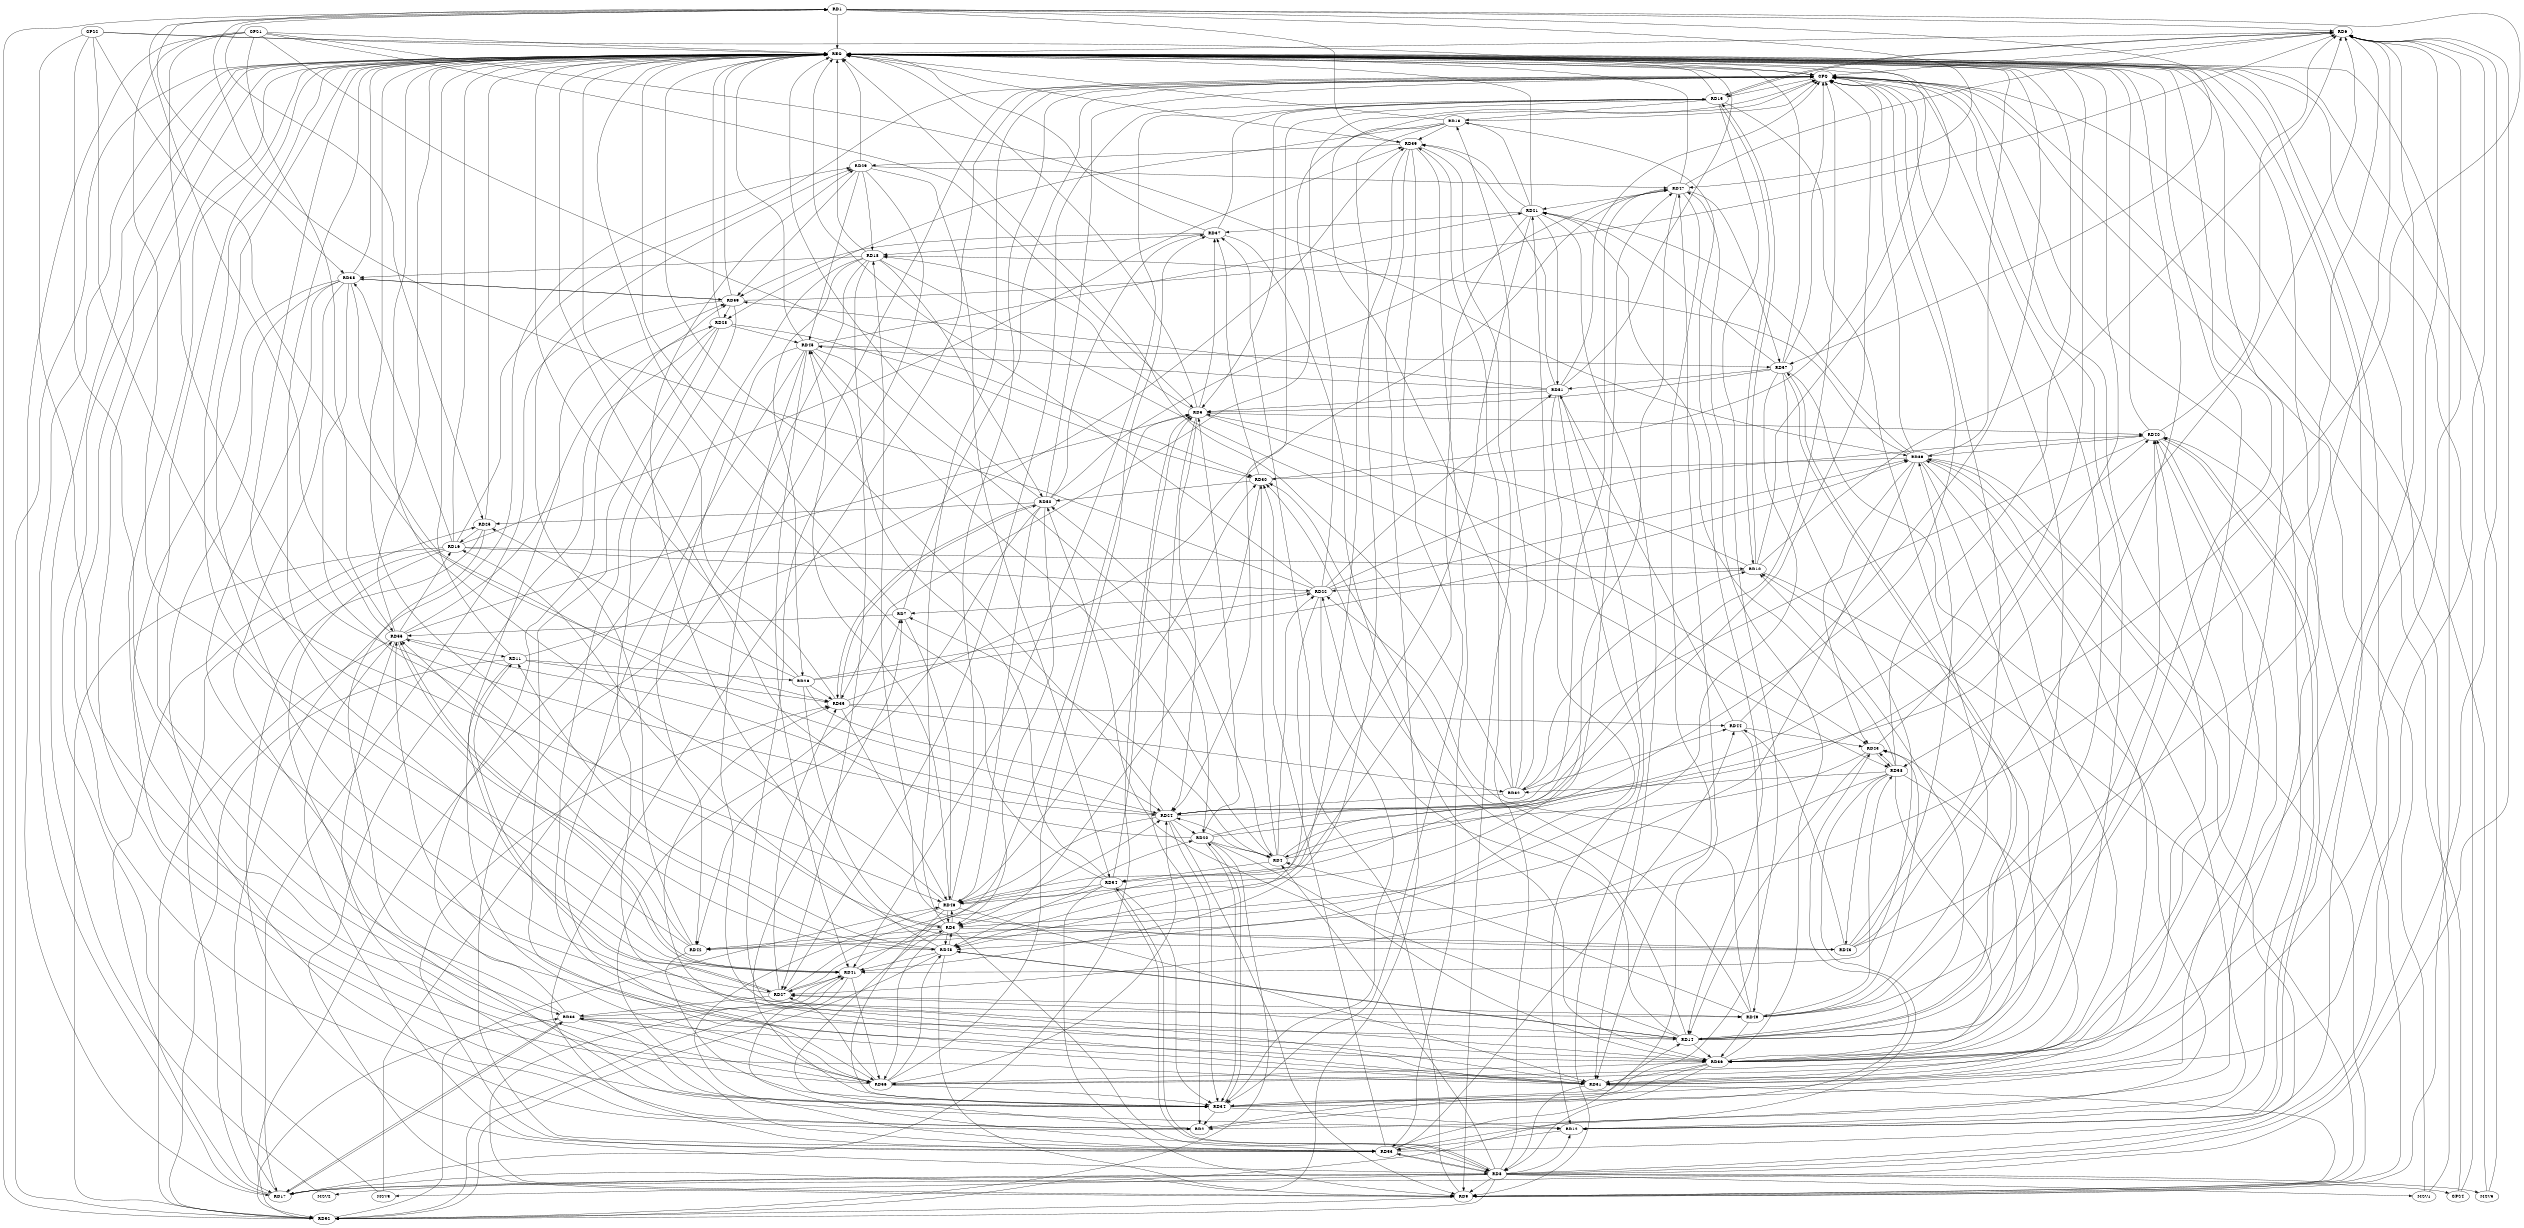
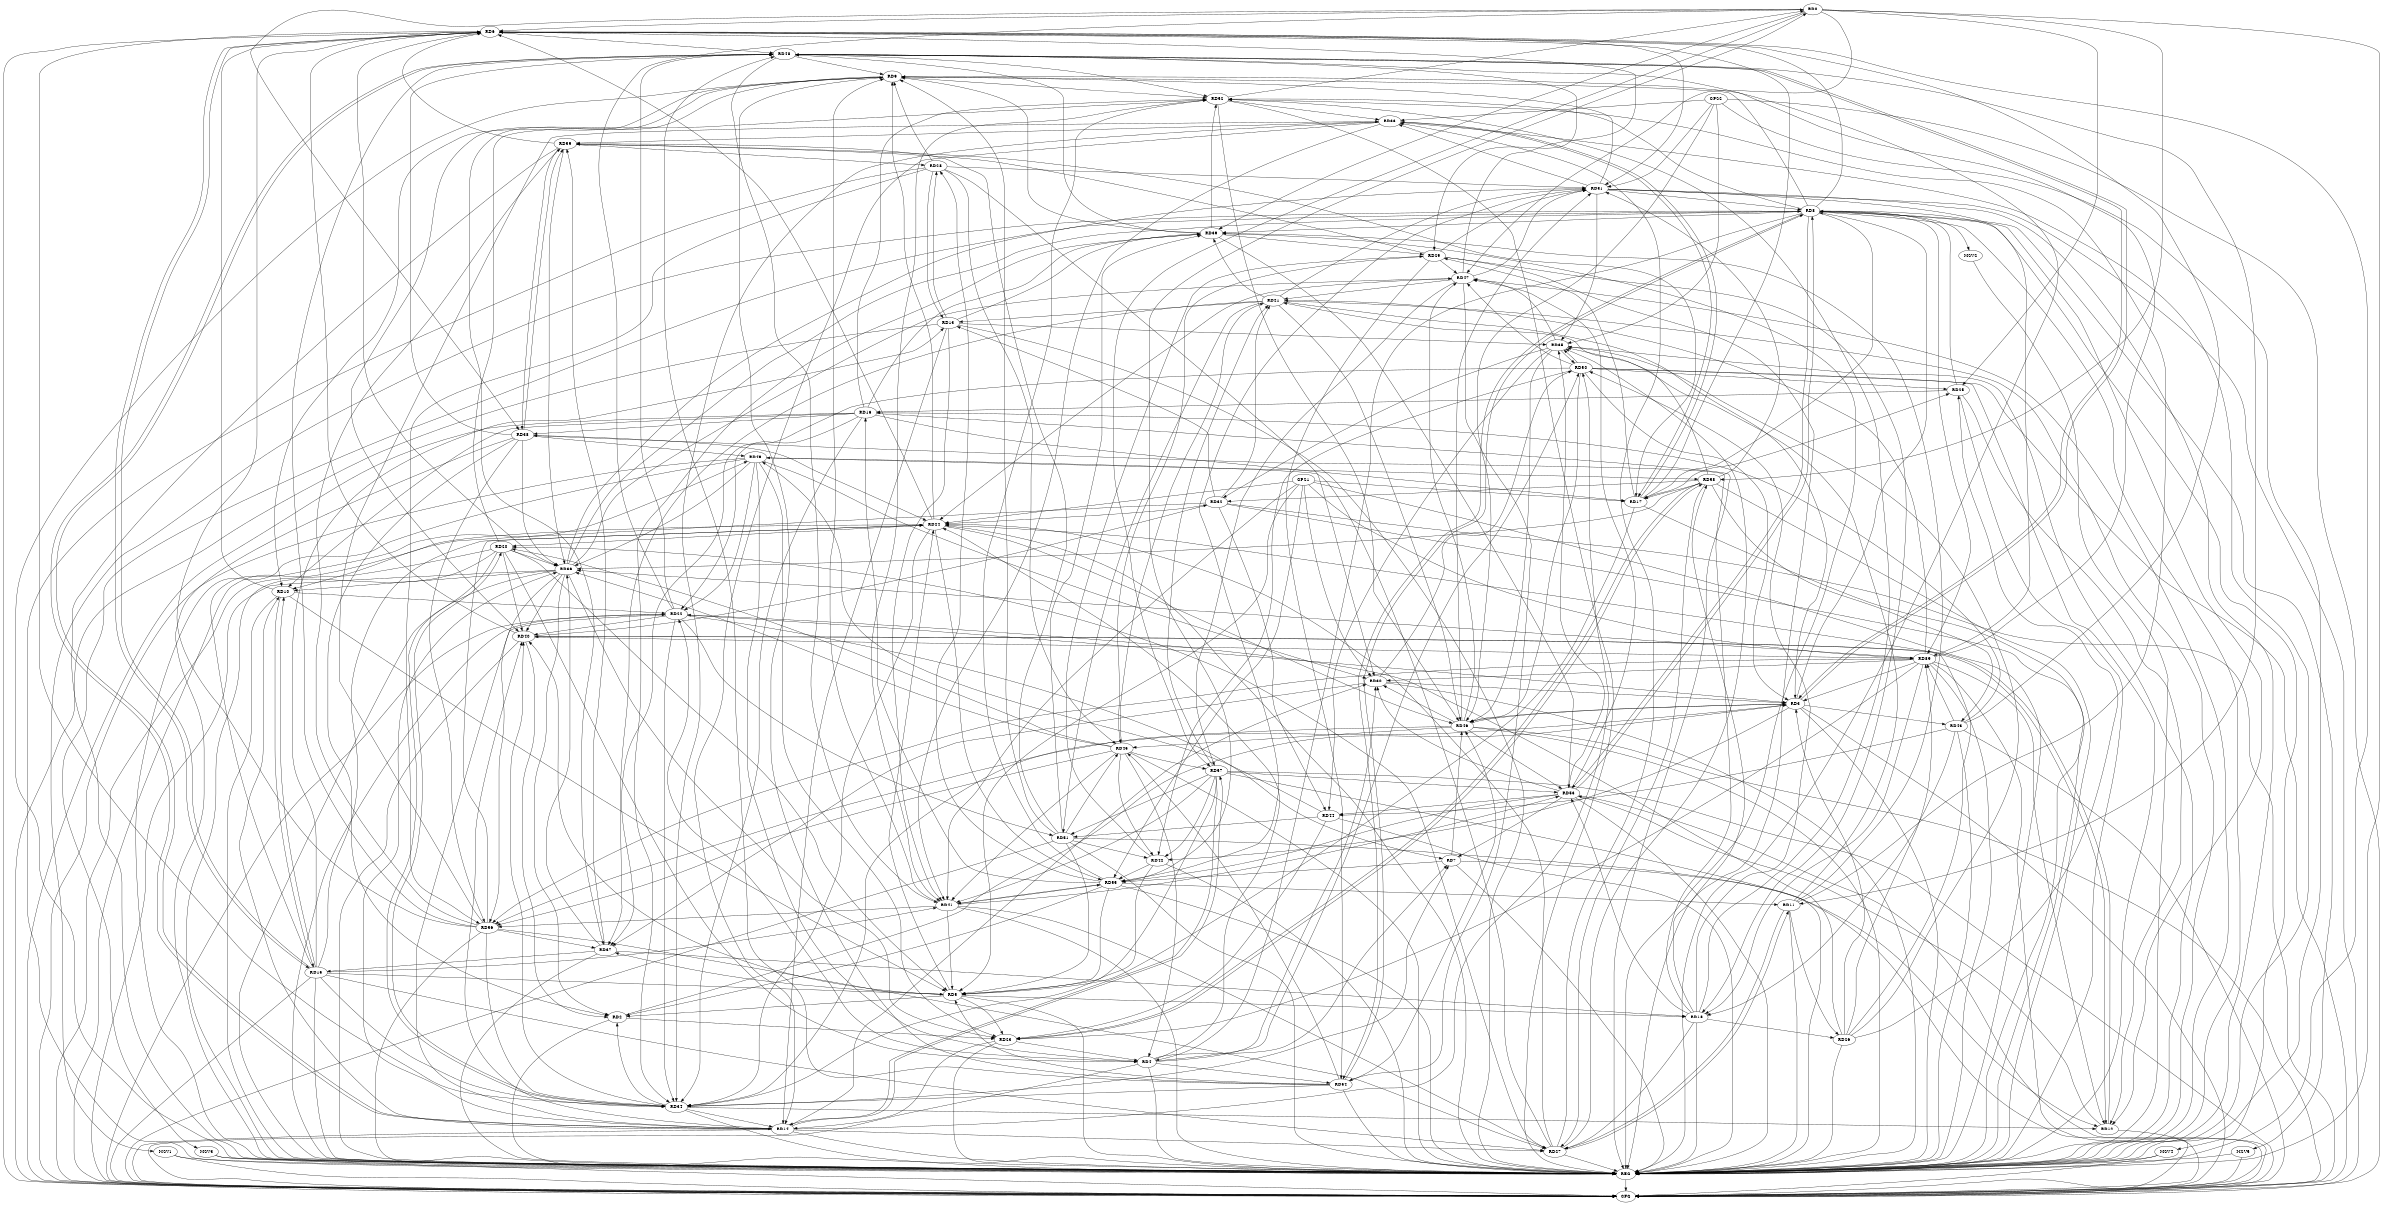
  strict digraph {
-   n1 [label=RD1]
+   n1 [label=RD0]
    n2 [label=RD6]
    n3 [label=RD25]
    n4 [label=RD38]
    n5 [label=RD39]
    n6 [label=RD47]
    n7 [label=RD57]
    n8 [label=RD58]
    n9 [label=REG]
    n10 [label=RD48]
    n11 [label=CFG]
    n12 [label=RD15]
    n13 [label=RD31]
    n14 [label=RD36]
    n15 [label=RD8]
    n16 [label=RD12]
    n17 [label=RD16]
    n18 [label=RD2]
    n19 [label=RD56]
    n20 [label=RD24]
    n21 [label=RD49]
    n22 [label=RD59]
    n23 [label=RD9]
    n24 [label=RD52]
    n25 [label=RD53]
    n26 [label=RD34]
    n27 [label=RD29]
    n28 [label=RD54]
    n29 [label=RD21]
    n30 [label=RD42]
    n31 [label=RD5]
    n32 [label=RD14]
    n33 [label=RD41]
    n34 [label=RD51]
    n35 [label=RD23]
    n36 [label=RD43]
    n37 [label=RD17]
    n38 [label=RD27]
    n39 [label=RD32]
    n40 [label=RD3]
    n41 [label=RD46]
    n42 [label=RD4]
    n43 [label=RD89]
    n44 [label=MSV1]
    n45 [label=MSV2]
    n46 [label=MSV3]
-   n47 [label=CPS4]
+   n47 [label=MSV4]
    n48 [label=MSV5]
    n49 [label=RD55]
    n50 [label=RD18]
    n51 [label=RD44]
    n52 [label=RD30]
    n53 [label=RD45]
    n54 [label=RD11]
    n55 [label=RD37]
    n56 [label=RD33]
    n57 [label=RD7]
    n58 [label=RD22]
    n59 [label=RD50]
    n60 [label=RD40]
    n61 [label=RD20]
    n62 [label=RD35]
    n63 [label=RD26]
    n64 [label=RD10]
    n65 [label=RD13]
    n66 [label=RD28]
    n67 [label=CPS1]
    n68 [label=CPS2]
    n1 -> n2
    n1 -> n3
    n1 -> n4
    n1 -> n5
    n1 -> n6
    n1 -> n7
    n1 -> n8
    n1 -> n9
    n2 -> n9
    n2 -> n10
    n2 -> n11
    n2 -> n12
    n2 -> n13
    n2 -> n14
    n3 -> n9
    n3 -> n15
    n3 -> n16
    n3 -> n17
    n4 -> n9
    n4 -> n10
    n4 -> n14
    n4 -> n18
    n4 -> n19
    n4 -> n20
    n4 -> n21
    n4 -> n22
    n5 -> n9
    n5 -> n10
    n5 -> n23
    n5 -> n24
    n5 -> n25
    n5 -> n26
    n5 -> n27
    n6 -> n2
    n6 -> n7
    n6 -> n9
    n6 -> n13
    n6 -> n20
    n6 -> n28
    n6 -> n29
    n7 -> n9
    n7 -> n11
    n7 -> n25
    n7 -> n29
    n7 -> n30
    n7 -> n31
    n7 -> n32
    n7 -> n33
    n7 -> n34
    n8 -> n9
    n8 -> n13
    n8 -> n14
    n8 -> n29
    n8 -> n35
    n8 -> n36
    n8 -> n37
    n8 -> n38
    n8 -> n39
    n9 -> n11
    n10 -> n9
    n10 -> n23
    n10 -> n24
    n10 -> n27
    n10 -> n32
    n10 -> n33
    n10 -> n40
    n10 -> n54
    n12 -> n2
    n12 -> n9
-   n11 -> n12
+   n12 -> n11
    n12 -> n20
    n12 -> n21
    n12 -> n26
    n12 -> n31
    n12 -> n33
    n12 -> n38
    n12 -> n64
    n12 -> n65
    n13 -> n9
    n13 -> n11
    n13 -> n15
    n13 -> n23
    n13 -> n43
    n13 -> n49
    n13 -> n56
    n13 -> n62
    n14 -> n6
    n14 -> n9
    n14 -> n11
    n14 -> n13
    n14 -> n15
    n14 -> n18
    n14 -> n19
    n14 -> n35
    n14 -> n60
    n14 -> n64
    n15 -> n2
    n15 -> n5
    n15 -> n9
    n15 -> n16
    n15 -> n23
    n15 -> n24
    n15 -> n25
    n15 -> n28
    n15 -> n37
    n15 -> n42
    n15 -> n43
    n15 -> n44
    n15 -> n45
    n15 -> n46
    n15 -> n47
    n15 -> n48
    n16 -> n11
    n16 -> n25
    n16 -> n60
    n17 -> n4
    n17 -> n5
    n17 -> n9
    n17 -> n11
    n17 -> n24
    n17 -> n26
    n17 -> n37
    n17 -> n58
    n17 -> n64
    n18 -> n9
    n18 -> n35
    n18 -> n40
    n19 -> n2
    n19 -> n9
    n19 -> n10
    n19 -> n20
    n19 -> n22
    n19 -> n26
    n19 -> n38
    n19 -> n55
    n19 -> n56
    n20 -> n2
    n20 -> n9
    n20 -> n11
    n20 -> n23
    n20 -> n26
    n20 -> n41
    n20 -> n49
    n20 -> n61
    n21 -> n8
    n21 -> n9
    n21 -> n11
    n21 -> n14
    n21 -> n35
    n21 -> n42
    n21 -> n52
    n21 -> n58
    n22 -> n2
    n22 -> n4
    n22 -> n9
    n22 -> n14
    n22 -> n37
    n22 -> n66
    n23 -> n9
    n23 -> n24
    n23 -> n55
    n23 -> n60
-   n64 -> n23
+   n23 -> n64
    n24 -> n1
    n24 -> n9
    n24 -> n33
    n24 -> n41
    n24 -> n56
    n25 -> n6
    n25 -> n9
    n25 -> n11
    n25 -> n15
    n25 -> n49
    n25 -> n51
    n25 -> n52
    n25 -> n57
    n25 -> n62
    n26 -> n2
    n26 -> n9
    n26 -> n16
    n26 -> n18
    n26 -> n32
    n26 -> n57
    n26 -> n60
    n26 -> n61
    n27 -> n6
    n27 -> n9
    n27 -> n13
    n27 -> n22
    n27 -> n28
    n27 -> n50
    n27 -> n53
    n28 -> n9
    n28 -> n10
    n28 -> n15
    n28 -> n23
    n28 -> n26
    n28 -> n31
    n28 -> n41
    n28 -> n53
    n29 -> n5
    n29 -> n9
    n29 -> n13
    n29 -> n34
    n29 -> n40
    n29 -> n41
    n29 -> n55
    n29 -> n65
    n30 -> n9
    n30 -> n26
    n30 -> n27
    n30 -> n49
    n31 -> n9
    n31 -> n18
    n31 -> n20
    n31 -> n35
    n31 -> n50
    n31 -> n55
    n31 -> n60
    n32 -> n7
    n32 -> n9
    n32 -> n10
    n32 -> n11
    n32 -> n14
    n32 -> n38
    n32 -> n52
    n32 -> n58
    n32 -> n59
    n32 -> n60
    n32 -> n64
    n33 -> n9
    n33 -> n19
    n33 -> n23
    n33 -> n25
    n33 -> n31
    n33 -> n38
    n33 -> n49
    n34 -> n5
    n34 -> n9
    n34 -> n11
    n34 -> n16
    n34 -> n22
    n34 -> n23
    n34 -> n30
    n34 -> n31
    n34 -> n53
    n35 -> n8
    n35 -> n9
    n35 -> n32
    n35 -> n42
    n36 -> n2
    n36 -> n9
    n36 -> n11
    n36 -> n17
    n36 -> n43
    n36 -> n50
    n36 -> n51
    n37 -> n2
    n37 -> n3
    n37 -> n9
    n37 -> n27
    n37 -> n31
    n37 -> n56
    n38 -> n9
    n38 -> n20
    n38 -> n21
    n38 -> n54
    n38 -> n56
    n38 -> n61
    n38 -> n62
    n39 -> n9
    n39 -> n11
    n39 -> n20
    n39 -> n29
    n39 -> n51
    n39 -> n64
    n39 -> n65
    n40 -> n9
    n40 -> n10
    n40 -> n11
    n40 -> n15
    n40 -> n19
    n40 -> n30
    n40 -> n36
    n40 -> n41
    n41 -> n6
    n41 -> n9
    n41 -> n11
    n41 -> n13
    n41 -> n25
    n41 -> n26
    n41 -> n40
    n41 -> n52
    n41 -> n53
    n42 -> n9
    n42 -> n11
    n42 -> n20
    n42 -> n28
    n42 -> n52
    n42 -> n57
    n42 -> n58
    n42 -> n59
    n43 -> n9
    n43 -> n11
    n43 -> n14
    n43 -> n16
    n43 -> n19
    n43 -> n23
    n43 -> n29
    n43 -> n35
    n43 -> n40
    n43 -> n50
    n43 -> n52
    n44 -> n9
    n44 -> n11
    n45 -> n9
    n46 -> n9
    n46 -> n11
    n47 -> n9
    n47 -> n11
    n48 -> n9
    n48 -> n11
    n49 -> n1
    n49 -> n9
    n49 -> n17
    n49 -> n18
    n49 -> n24
    n49 -> n31
    n49 -> n33
    n49 -> n54
    n49 -> n66
    n50 -> n4
    n50 -> n8
    n50 -> n9
    n50 -> n24
    n50 -> n25
    n50 -> n38
    n50 -> n59
    n50 -> n63
    n51 -> n9
    n51 -> n21
    n51 -> n34
    n51 -> n35
    n52 -> n9
    n52 -> n40
    n52 -> n55
    n52 -> n59
    n53 -> n7
    n53 -> n9
    n53 -> n14
    n53 -> n19
    n53 -> n29
    n53 -> n30
    n53 -> n33
    n53 -> n42
    n53 -> n61
    n54 -> n5
    n54 -> n9
    n54 -> n24
    n54 -> n38
    n54 -> n62
    n54 -> n63
    n55 -> n9
    n55 -> n12
    n55 -> n14
    n55 -> n22
    n55 -> n50
    n56 -> n9
    n56 -> n22
    n56 -> n26
    n56 -> n32
    n56 -> n33
    n56 -> n37
    n57 -> n9
    n57 -> n11
    n57 -> n41
    n57 -> n49
    n58 -> n1
    n58 -> n9
    n58 -> n10
    n58 -> n11
    n58 -> n26
    n58 -> n34
-   n58 -> n43
+   n58 -> n40
    n58 -> n57
    n58 -> n60
    n59 -> n3
    n59 -> n6
    n59 -> n9
    n59 -> n11
    n59 -> n30
    n59 -> n40
    n59 -> n41
    n59 -> n55
    n59 -> n62
    n60 -> n2
    n60 -> n9
    n60 -> n16
    n60 -> n18
    n60 -> n39
    n60 -> n43
    n61 -> n9
    n61 -> n11
    n61 -> n14
    n61 -> n24
    n61 -> n26
    n61 -> n31
    n61 -> n42
    n61 -> n60
    n62 -> n6
    n62 -> n9
    n62 -> n39
    n62 -> n41
    n62 -> n51
    n62 -> n59
    n63 -> n3
    n63 -> n9
    n63 -> n20
    n63 -> n40
    n63 -> n43
    n63 -> n58
    n63 -> n62
    n64 -> n2
    n64 -> n9
    n64 -> n12
    n64 -> n31
    n64 -> n58
    n65 -> n5
    n65 -> n9
    n65 -> n11
    n65 -> n32
    n65 -> n33
    n65 -> n62
    n65 -> n66
    n66 -> n9
    n66 -> n13
    n66 -> n19
    n66 -> n23
    n66 -> n52
    n66 -> n53
+   n66 -> n65
    n67 -> n9
    n67 -> n20
    n67 -> n31
    n67 -> n33
    n67 -> n37
    n67 -> n43
    n67 -> n49
    n67 -> n52
    n68 -> n9
    n68 -> n11
    n68 -> n13
    n68 -> n41
    n68 -> n56
    n68 -> n62
  }
